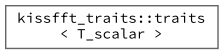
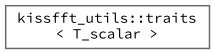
  digraph {
    rankdir=TB
    fontname="Source Code Pro"
-   n1 [color=grey40 fillcolor=white fontname="Source Code Pro" fontsize=10 height=0.2 label="kissfft_traits::traits\l\< T_scalar \>" shape=box style=filled width=0.4]
+   n1 [color=grey40 fillcolor=white fontname="Source Code Pro" fontsize=10 height=0.2 label="kissfft_utils::traits\l\< T_scalar \>" shape=box style=filled width=0.4]
  }
